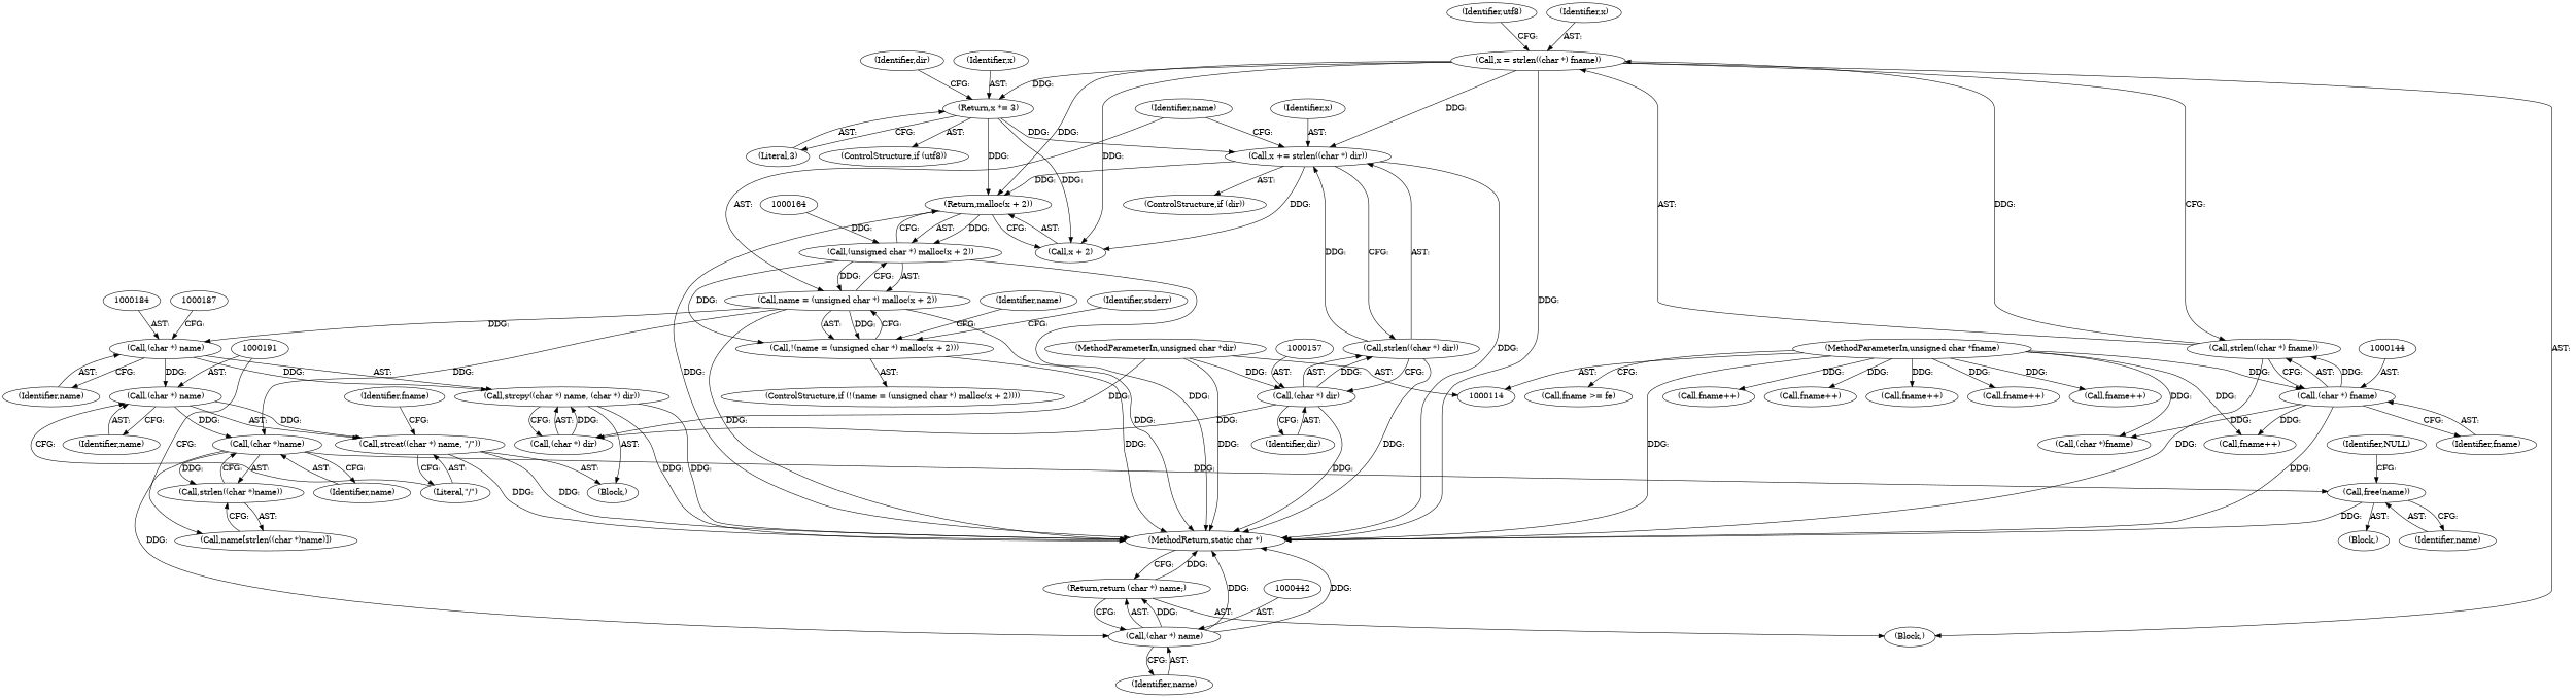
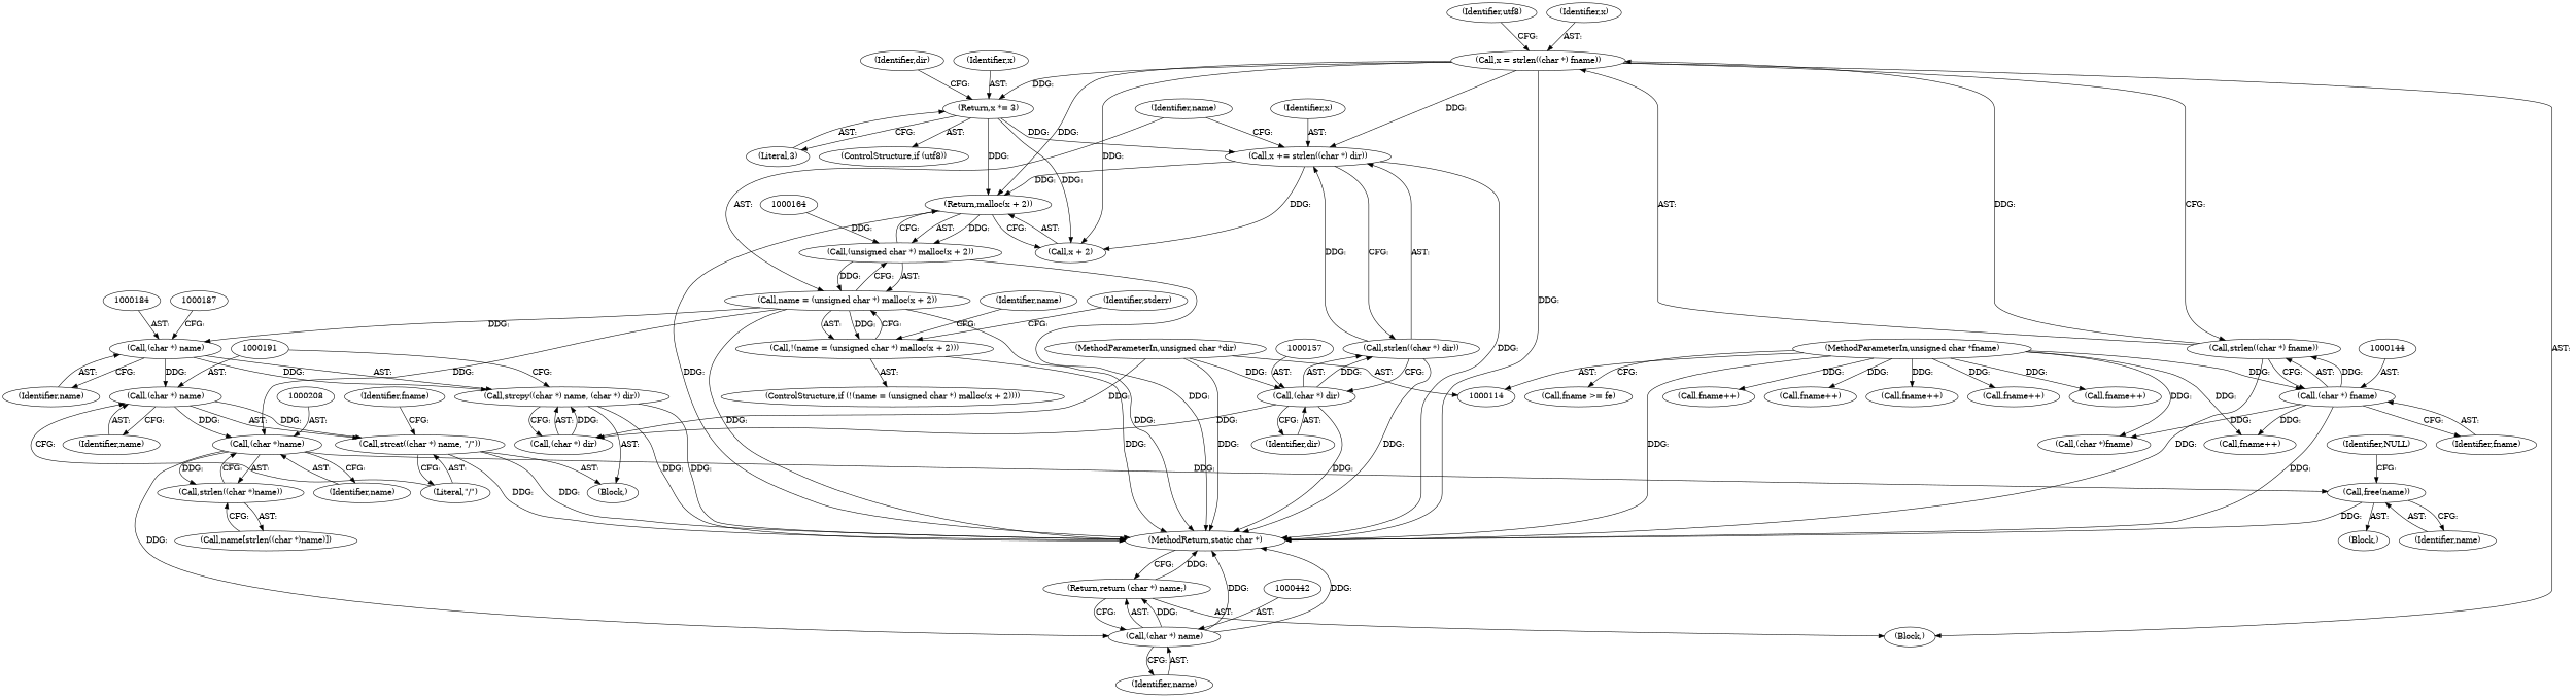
  digraph {
    n1 [label="(Return,malloc(x + 2))"]
    n2 [label="(Call,(unsigned char *) malloc(x + 2))"]
    n3 [label="(MethodReturn,static char *)"]
    n4 [label="(Call,x + 2)"]
    n5 [label="(Call,!(name = (unsigned char *) malloc(x + 2)))"]
    n6 [label="(Call,name = (unsigned char *) malloc(x + 2))"]
    n7 [label="(Return,return (char *) name;)"]
    n8 [label="(Call,x = strlen((char *) fname))"]
    n9 [label="(Call,strlen((char *) fname))"]
    n10 [label="(Return,x *= 3)"]
    n11 [label="(Call,x += strlen((char *) dir))"]
    n12 [label="(Block,)"]
    n13 [label="(Call,(char *) fname)"]
    n14 [label="(ControlStructure,if (utf8))"]
    n15 [label="(Literal,3)"]
    n16 [label="(Call,strlen((char *) dir))"]
-   n17 [label="(ControlStructure,if (dir))"]
    n18 [label="(Call,(char *)fname)"]
    n19 [label="(Identifier,fname)"]
    n20 [label="(Call,fname++)"]
    n21 [label="(MethodParameterIn,unsigned char *fname)"]
    n22 [label="(Call,fname++)"]
    n23 [label="(Call,fname++)"]
    n24 [label="(Call,fname++)"]
    n25 [label="(Call,fname++)"]
    n26 [label="(Call,fname++)"]
    n27 [label="(Call,fname >= fe)"]
    1000114
    n29 [label="(Call,(char *) dir)"]
    n30 [label="(Call,(char *) dir)"]
    n31 [label="(Identifier,dir)"]
    n32 [label="(Call,strcpy((char *) name, (char *) dir))"]
    n33 [label="(MethodParameterIn,unsigned char *dir)"]
    n34 [label="(ControlStructure,if (!(name = (unsigned char *) malloc(x + 2))))"]
    n35 [label="(Call,(char *) name)"]
    n36 [label="(Call,(char *)name)"]
    n37 [label="(Call,(char *) name)"]
    n38 [label="(Identifier,name)"]
    n39 [label="(Call,strlen((char *)name))"]
    n40 [label="(Call,free(name))"]
    n41 [label="(Call,(char *) name)"]
    n42 [label="(Identifier,name)"]
    n43 [label="(Block,)"]
    n44 [label="(Call,strcat((char *) name, \"/\"))"]
    n45 [label="(Identifier,name)"]
    n46 [label="(Literal,\"/\")"]
    n47 [label="(Call,name[strlen((char *)name)])"]
    n48 [label="(Block,)"]
    n49 [label="(Identifier,name)"]
    n50 [label="(Identifier,name)"]
    n51 [label="(Identifier,name)"]
    n52 [label="(Identifier,x)"]
    n53 [label="(Identifier,utf8)"]
    n54 [label="(Identifier,stderr)"]
    n55 [label="(Identifier,dir)"]
    n56 [label="(Identifier,x)"]
    n57 [label="(Identifier,fname)"]
    n58 [label="(Identifier,name)"]
    n59 [label="(Identifier,x)"]
    n60 [label="(Identifier,NULL)"]
    1000144
    1000157
    1000164
    1000184
    1000187
    1000191
+   1000208
    1000442
    n1 -> n2 [label="AST: "]
    n1 -> n2 [label="DDG: "]
    n1 -> n3 [label="DDG: "]
    n1 -> n4 [label="CFG: "]
    n2 -> n1 [label="CFG: "]
    n2 -> n3 [label="DDG: "]
-   n2 -> n5 [label="DDG: "]
    n2 -> n6 [label="AST: "]
    n2 -> n6 [label="DDG: "]
    n3 -> n7 [label="CFG: "]
    n4 -> n1 [label="AST: "]
    n5 -> n3 [label="DDG: "]
    n5 -> n6 [label="CFG: "]
    n5 -> n34 [label="AST: "]
    n6 -> n2 [label="CFG: "]
    n6 -> n3 [label="DDG: "]
    n6 -> n3 [label="DDG: "]
    n6 -> n5 [label="AST: "]
    n6 -> n5 [label="DDG: "]
    n6 -> n35 [label="DDG: "]
    n6 -> n36 [label="DDG: "]
    n7 -> n3 [label="DDG: "]
    n7 -> n12 [label="AST: "]
    n7 -> n41 [label="CFG: "]
    n8 -> n1 [label="DDG: "]
    n8 -> n3 [label="DDG: "]
    n8 -> n4 [label="DDG: "]
    n8 -> n9 [label="CFG: "]
    n8 -> n10 [label="DDG: "]
    n8 -> n11 [label="DDG: "]
    n8 -> n12 [label="AST: "]
    n9 -> n3 [label="DDG: "]
    n9 -> n8 [label="AST: "]
    n9 -> n8 [label="DDG: "]
    n9 -> n13 [label="CFG: "]
    n10 -> n1 [label="DDG: "]
    n10 -> n4 [label="DDG: "]
    n10 -> n11 [label="DDG: "]
    n10 -> n14 [label="AST: "]
    n10 -> n15 [label="CFG: "]
    n11 -> n1 [label="DDG: "]
    n11 -> n3 [label="DDG: "]
    n11 -> n4 [label="DDG: "]
    n11 -> n16 [label="CFG: "]
-   n11 -> n17 [label="AST: "]
    n13 -> n3 [label="DDG: "]
    n13 -> n9 [label="AST: "]
    n13 -> n9 [label="DDG: "]
    n13 -> n18 [label="DDG: "]
    n13 -> n19 [label="CFG: "]
    n13 -> n20 [label="DDG: "]
    n15 -> n10 [label="AST: "]
    n16 -> n3 [label="DDG: "]
    n16 -> n11 [label="AST: "]
    n16 -> n11 [label="DDG: "]
    n16 -> n29 [label="CFG: "]
    n19 -> n13 [label="AST: "]
    n21 -> n3 [label="DDG: "]
    n21 -> n13 [label="DDG: "]
    n21 -> n18 [label="DDG: "]
    n21 -> n20 [label="DDG: "]
    n21 -> n22 [label="DDG: "]
    n21 -> n23 [label="DDG: "]
    n21 -> n24 [label="DDG: "]
    n21 -> n25 [label="DDG: "]
    n21 -> n26 [label="DDG: "]
    n21 -> n27 [label="CFG: "]
    n21 -> 1000114 [label="AST: "]
    n29 -> n3 [label="DDG: "]
    n29 -> n16 [label="AST: "]
    n29 -> n16 [label="DDG: "]
    n29 -> n30 [label="DDG: "]
    n29 -> n31 [label="CFG: "]
    n30 -> n32 [label="AST: "]
    n30 -> n32 [label="DDG: "]
    n31 -> n29 [label="AST: "]
    n32 -> n3 [label="DDG: "]
    n32 -> n3 [label="DDG: "]
    n32 -> n30 [label="CFG: "]
    n32 -> n43 [label="AST: "]
    n33 -> n3 [label="DDG: "]
    n33 -> 1000114 [label="AST: "]
    n33 -> n29 [label="DDG: "]
    n33 -> n30 [label="DDG: "]
    n35 -> n32 [label="AST: "]
    n35 -> n32 [label="DDG: "]
    n35 -> n37 [label="DDG: "]
    n35 -> n38 [label="CFG: "]
    n36 -> n39 [label="AST: "]
    n36 -> n39 [label="DDG: "]
    n36 -> n40 [label="DDG: "]
    n36 -> n41 [label="DDG: "]
    n36 -> n42 [label="CFG: "]
    n37 -> n36 [label="DDG: "]
    n37 -> n44 [label="AST: "]
    n37 -> n44 [label="DDG: "]
    n37 -> n45 [label="CFG: "]
    n38 -> n35 [label="AST: "]
    n39 -> n36 [label="CFG: "]
    n39 -> n47 [label="AST: "]
    n40 -> n3 [label="DDG: "]
    n40 -> n48 [label="AST: "]
    n40 -> n49 [label="CFG: "]
    n41 -> n3 [label="DDG: "]
    n41 -> n3 [label="DDG: "]
    n41 -> n7 [label="AST: "]
    n41 -> n7 [label="DDG: "]
    n41 -> n50 [label="CFG: "]
    n42 -> n36 [label="AST: "]
    n44 -> n3 [label="DDG: "]
    n44 -> n3 [label="DDG: "]
    n44 -> n43 [label="AST: "]
    n44 -> n46 [label="CFG: "]
    n45 -> n37 [label="AST: "]
    n46 -> n37 [label="CFG: "]
    n46 -> n44 [label="AST: "]
    n47 -> n39 [label="CFG: "]
    n49 -> n40 [label="AST: "]
    n50 -> n41 [label="AST: "]
    n51 -> n5 [label="CFG: "]
    n52 -> n11 [label="AST: "]
    n53 -> n8 [label="CFG: "]
    n54 -> n5 [label="CFG: "]
    n55 -> n10 [label="CFG: "]
    n56 -> n10 [label="AST: "]
    n57 -> n44 [label="CFG: "]
    n58 -> n6 [label="AST: "]
    n58 -> n11 [label="CFG: "]
    n59 -> n8 [label="AST: "]
    n60 -> n40 [label="CFG: "]
    1000144 -> n13 [label="AST: "]
    1000157 -> n29 [label="AST: "]
    1000164 -> n2 [label="DDG: "]
    1000184 -> n35 [label="AST: "]
    1000187 -> n35 [label="CFG: "]
-   1000191 -> n47 [label="CFG: "]
+   1000191 -> n32 [label="CFG: "]
    1000191 -> n37 [label="AST: "]
+   1000208 -> n36 [label="AST: "]
    1000442 -> n41 [label="AST: "]
  }
